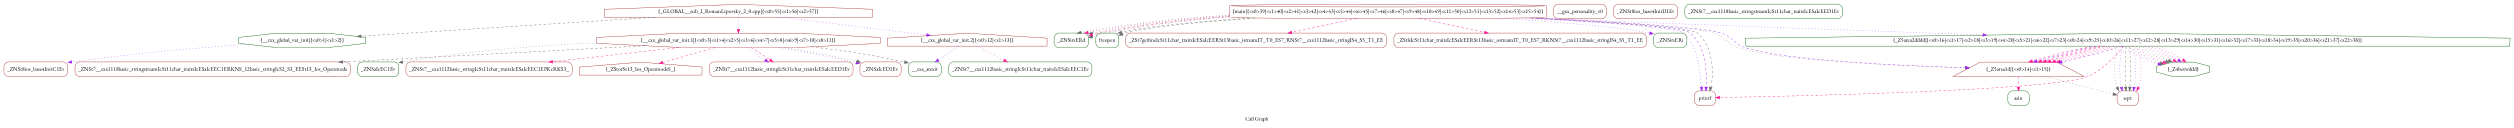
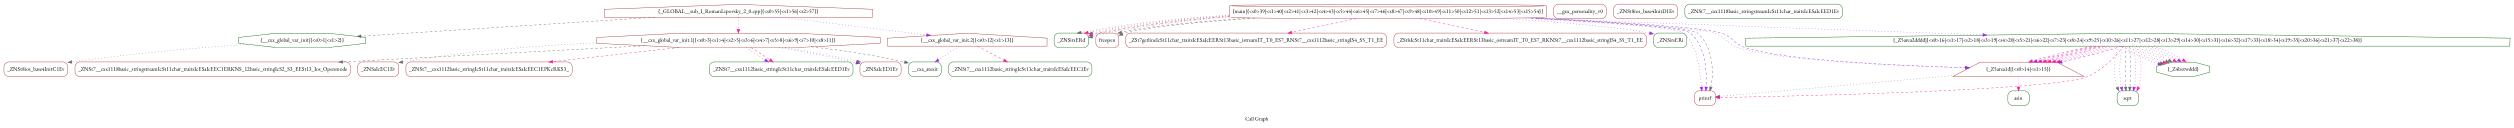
  digraph {
    fontname="EB Garamond"
    label="Call Graph"
    node [color=brown fontname="EB Garamond" shape=Mrecord]
    edge [color=deeppink fontname="EB Garamond" style=dotted tailport=s0]
    n1 [color=darkgreen label="{__cxx_global_var_init|{<s0>1|<s1>2}}" shape=octagon]
    n2 [label="{_ZNSt8ios_base4InitC1Ev}"]
    n3 [color=darkgreen label="{__cxa_atexit}"]
    n4 [color=darkgreen label="{_ZNSirsERd}"]
    n5 [label="{__gxx_personality_v0}"]
    n6 [color=darkgreen label="{_ZNSt7__cxx1112basic_stringIcSt11char_traitsIcESaIcEEC1Ev}"]
    n7 [label="{main|{<s0>39|<s1>40|<s2>41|<s3>42|<s4>43|<s5>44|<s6>45|<s7>46|<s8>47|<s9>48|<s10>49|<s11>50|<s12>51|<s13>52|<s14>53|<s15>54}}" shape=cylinder]
-   n8 [color=darkgreen label="{freopen}"]
+   n8 [label="{freopen}"]
    n9 [label="{_ZSt7getlineIcSt11char_traitsIcESaIcEERSt13basic_istreamIT_T0_ES7_RNSt7__cxx1112basic_stringIS4_S5_T1_EE}"]
    n10 [label="{_ZStlsIcSt11char_traitsIcESaIcEERSt13basic_ostreamIT_T0_ES7_RKNSt7__cxx1112basic_stringIS4_S5_T1_EE}"]
    n11 [color=darkgreen label="{_ZNSirsERi}"]
    n12 [label="{printf}"]
    n13 [label="{_Z5area1d|{<s0>14|<s1>15}}" shape=trapezium]
    n14 [color=darkgreen label="{_Z5area2dddd|{<s0>16|<s1>17|<s2>18|<s3>19|<s4>20|<s5>21|<s6>22|<s7>23|<s8>24|<s9>25|<s10>26|<s11>27|<s12>28|<s13>29|<s14>30|<s15>31|<s16>32|<s17>33|<s18>34|<s19>35|<s20>36|<s21>37|<s22>38}}" shape=house]
-   n15 [label="{sqrt}"]
+   n15 [color=darkgreen label="{sqrt}"]
    n16 [color=darkgreen label="{asin}"]
    n17 [color=darkgreen label="{_Z4betwddd}" shape=octagon]
    n18 [label="{_ZNSt8ios_base4InitD1Ev}"]
    n19 [label="{_ZNSt7__cxx1118basic_stringstreamIcSt11char_traitsIcESaIcEEC1ERKNS_12basic_stringIcS2_S3_EESt13_Ios_Openmode}"]
    n20 [label="{__cxx_global_var_init.1|{<s0>3|<s1>4|<s2>5|<s3>6|<s4>7|<s5>8|<s6>9|<s7>10|<s8>11}}" shape=octagon]
-   n21 [color=darkgreen label="{_ZNSaIcEC1Ev}"]
+   n21 [label="{_ZNSaIcEC1Ev}"]
    n22 [label="{_ZNSt7__cxx1112basic_stringIcSt11char_traitsIcESaIcEEC1EPKcRKS3_}"]
-   n23 [label="{_ZStorSt13_Ios_OpenmodeS_}" shape=house]
-   n24 [label="{_ZNSt7__cxx1112basic_stringIcSt11char_traitsIcESaIcEED1Ev}"]
+   n24 [color=darkgreen label="{_ZNSt7__cxx1112basic_stringIcSt11char_traitsIcESaIcEED1Ev}"]
    n25 [label="{_ZNSaIcED1Ev}"]
    n26 [label="{__cxx_global_var_init.2|{<s0>12|<s1>13}}" shape=house]
    n27 [label="{_GLOBAL__sub_I_RomanLipovsky_2_0.cpp|{<s0>55|<s1>56|<s2>57}}" shape=house]
    n28 [color=darkgreen label="{_ZNSt7__cxx1118basic_stringstreamIcSt11char_traitsIcESaIcEED1Ev}"]
-   n1 -> n2 [color=purple]
+   n1 -> n2 [color=gray40]
    n7 -> n4 [color=gray40 tailport=s5]
    n7 -> n4 [tailport=s6]
    n7 -> n4 [color=gray40 tailport=s7]
    n7 -> n4 [style=dashed tailport=s8]
    n7 -> n4 [color=gray40 tailport=s9]
    n7 -> n8 [color=gray40 style=dashed]
    n7 -> n8 [color=gray40 style=dashed tailport=s1]
    n7 -> n9 [style=dashed tailport=s2]
    n7 -> n10 [style=dashed tailport=s3]
    n7 -> n11 [color=purple tailport=s4]
    n7 -> n12 [color=purple tailport=s10]
    n7 -> n12 [color=purple style=dashed tailport=s11]
    n7 -> n12 [color=gray40 style=dashed tailport=s15]
    n7 -> n13 [color=gray40 tailport=s12]
    n7 -> n13 [color=purple style=dashed tailport=s13]
    n7 -> n14 [color=purple tailport=s14]
-   n13 -> n15 [color=gray40]
-   n13 -> n16 [style=dashed tailport=s1]
+   n13 -> n12 [color=gray40]
+   n13 -> n16 [tailport=s1]
    n14 -> n12 [style=dashed tailport=s22]
    n14 -> n13 [style=dashed tailport=s4]
    n14 -> n13 [color=purple style=dashed tailport=s5]
    n14 -> n13 [style=dashed tailport=s9]
    n14 -> n13 [style=dashed tailport=s10]
    n14 -> n13 [tailport=s14]
    n14 -> n13 [tailport=s15]
    n14 -> n13 [tailport=s20]
    n14 -> n13 [color=purple style=dashed tailport=s21]
    n14 -> n15 [color=gray40]
    n14 -> n15 [color=purple tailport=s1]
    n14 -> n15 [color=gray40 style=dashed tailport=s8]
    n14 -> n15 [color=gray40 style=dashed tailport=s13]
    n14 -> n15 [color=purple tailport=s18]
    n14 -> n15 [tailport=s19]
    n14 -> n17 [color=purple tailport=s2]
    n14 -> n17 [color=gray40 tailport=s3]
    n14 -> n17 [tailport=s6]
    n14 -> n17 [color=gray40 tailport=s7]
    n14 -> n17 [color=gray40 tailport=s11]
    n14 -> n17 [tailport=s12]
    n14 -> n17 [color=purple tailport=s16]
    n14 -> n17 [tailport=s17]
    n20 -> n3 [color=gray40 style=dashed tailport=s6]
    n20 -> n19 [color=gray40 style=dashed tailport=s3]
    n20 -> n21 [color=gray40]
    n20 -> n22 [style=dashed tailport=s1]
-   n20 -> n23 [style=dashed tailport=s2]
    n20 -> n24 [color=purple tailport=s4]
    n20 -> n24 [style=dashed tailport=s7]
    n20 -> n25 [color=purple tailport=s5]
    n20 -> n25 [color=gray40 tailport=s8]
    n26 -> n3 [color=purple tailport=s1]
-   n26 -> n6
+   n26 -> n6 [style=dashed]
    n27 -> n1 [color=gray40 style=dashed]
    n27 -> n20 [tailport=s1]
    n27 -> n26 [color=purple tailport=s2]
  }
